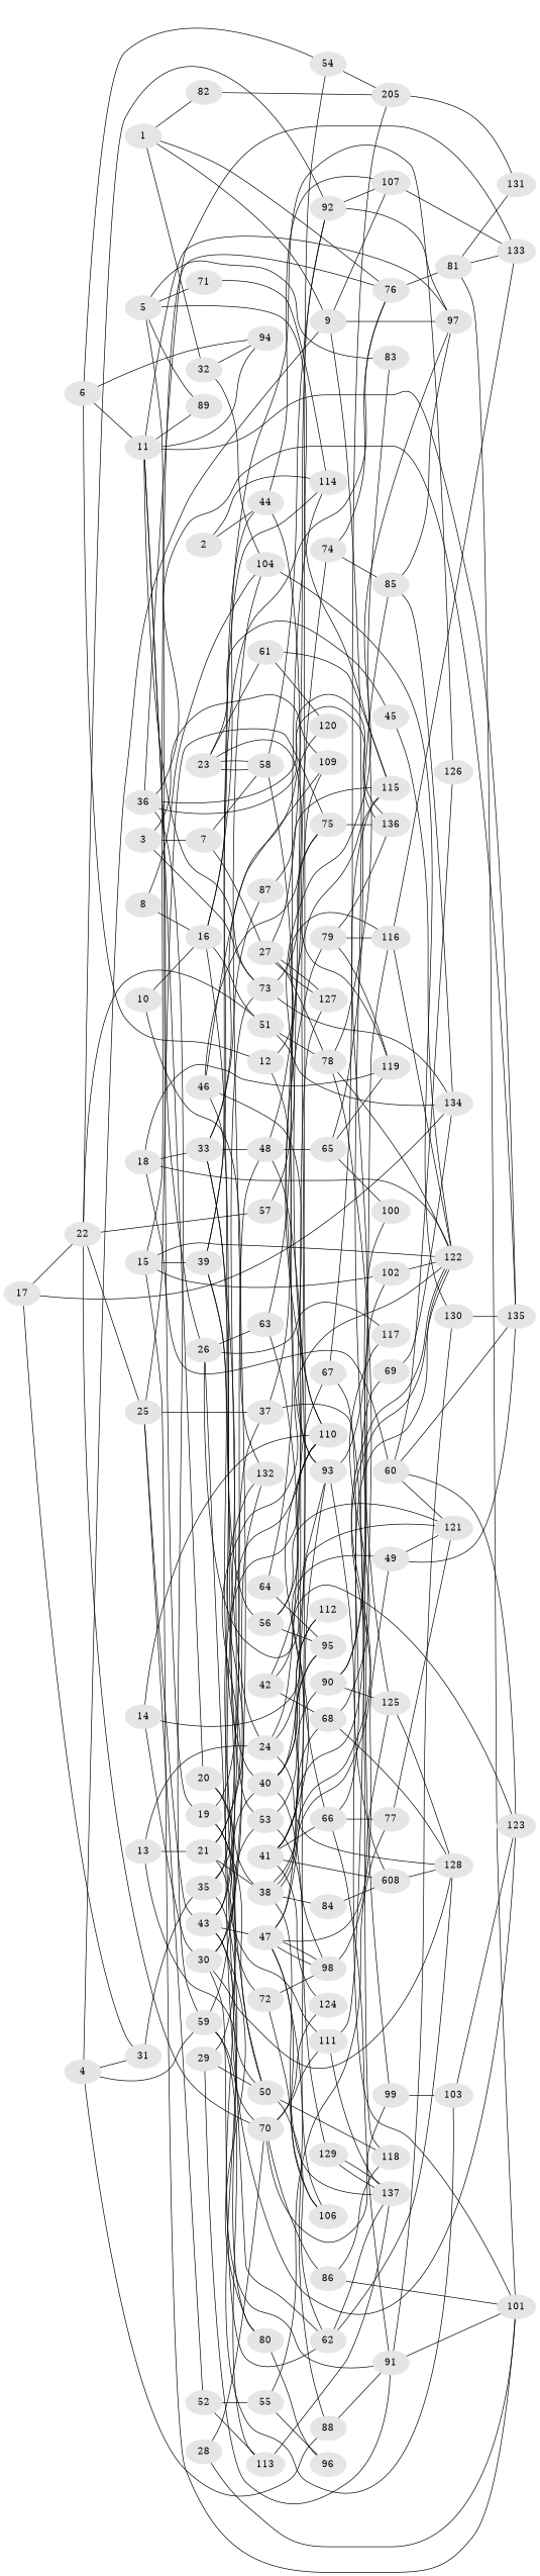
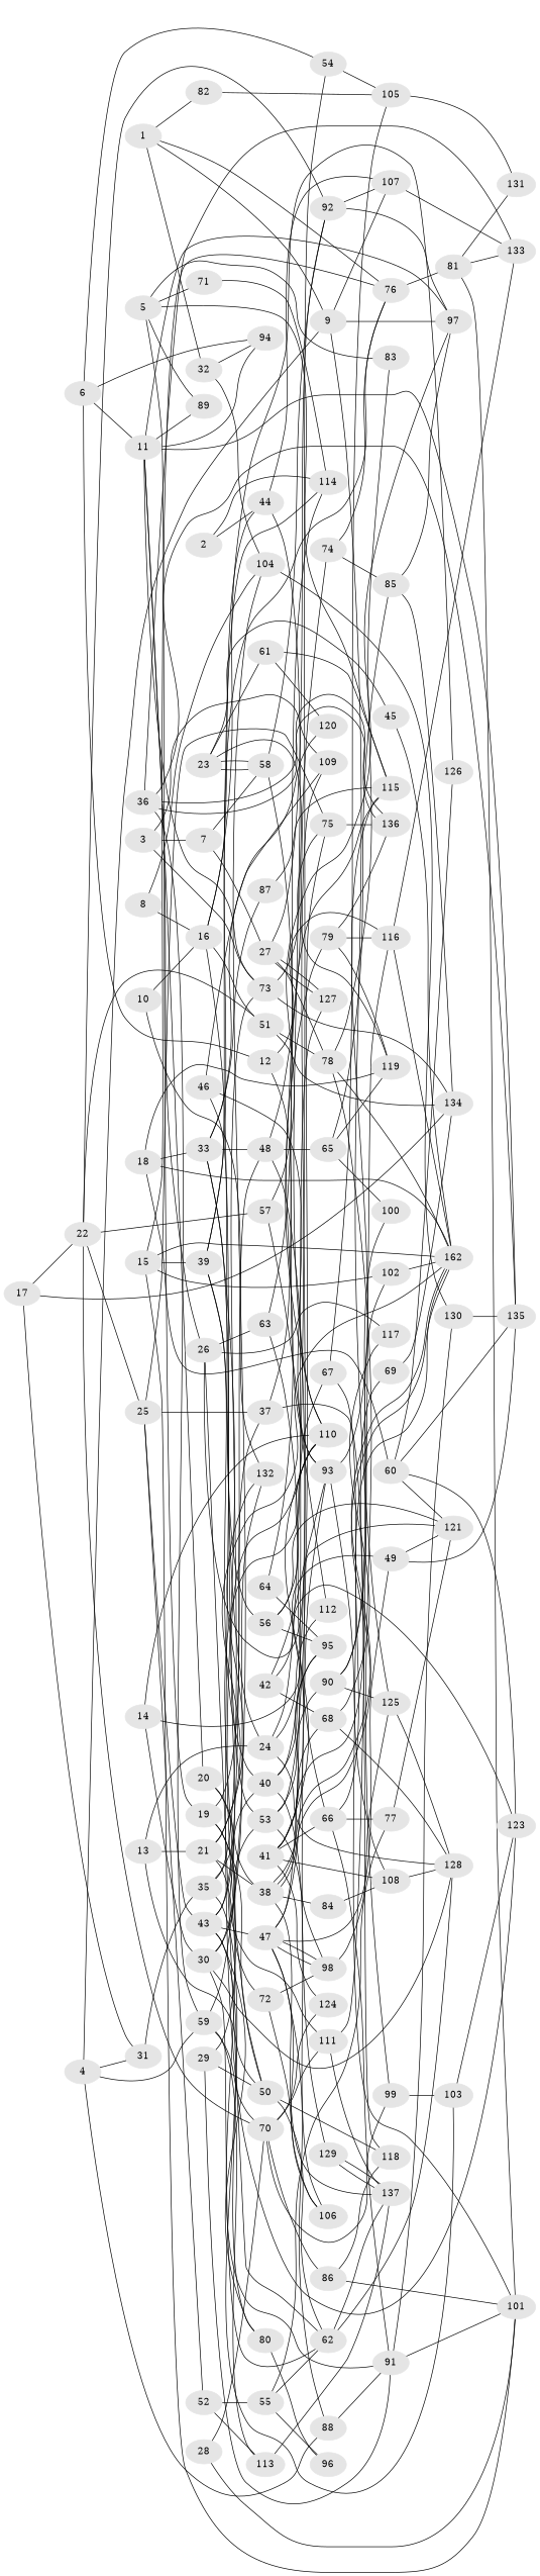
  graph {
    rankdir=LR
    node [color=gray90 style=filled]
    1
    9
    32
    76
    82
    97
    107
    125
    94
    104
    81
-   105 [label=205]
+   105
    2
    44
    114
    110
    3
    7
    73
    109
    27
    58
    134
    75
    4
    31
    59
    88
    35
    70
    113
    91
    5
    19
    71
    83
    89
    115
    50
    37
    72
    6
    11
    12
    54
    20
    26
    135
    93
    116
    92
    78
    127
    8
    16
    24
    51
    126
    130
    133
    128
    10
    132
    38
    111
    62
    63
    117
    121
-   108 [label=608]
-   122
+   108
+   122 [label=162]
    13
    21
    112
    118
    14
    30
    123
    53
    15
    39
    101
    102
    40
    56
    17
    22
    25
    57
    18
    33
    60
    119
    48
    87
    120
    106
    98
    69
    84
    137
    43
    52
    124
    86
    99
    23
    45
    61
    67
    80
    47
    103
    55
    136
    66
    28
    29
    90
    65
    74
    129
    95
    96
    36
    41
    68
    77
    42
    49
    46
    85
    100
    131
    64
    79
    1 -- 9
    1 -- 32
    1 -- 76
    1 -- 82
    9 -- 97
    9 -- 107
    9 -- 125
    32 -- 94
    32 -- 104
    76 -- 81
    82 -- 105
    107 -- 133
    125 -- 128
    104 -- 130
    81 -- 133
    81 -- 101
    81 -- 131
    105 -- 131
    2 -- 44
    2 -- 114
    44 -- 107
    44 -- 110
    3 -- 7
    3 -- 73
    3 -- 109
    7 -- 27
    7 -- 58
    73 -- 134
    73 -- 75
    27 -- 92
    27 -- 78
    27 -- 127
    27 -- 127
    58 -- 110
    58 -- 92
    75 -- 136
    4 -- 9
    4 -- 31
    4 -- 59
    4 -- 88
    31 -- 35
    59 -- 104
    59 -- 70
    59 -- 113
    88 -- 91
    35 -- 73
    35 -- 40
    35 -- 80
    70 -- 111
    70 -- 124
    70 -- 86
    70 -- 99
    113 -- 137
    91 -- 130
    91 -- 101
    5 -- 19
    5 -- 71
    5 -- 83
    5 -- 89
    5 -- 115
    19 -- 50
    19 -- 37
    19 -- 72
    71 -- 114
    50 -- 62
    50 -- 118
    37 -- 115
    37 -- 118
    72 -- 106
    72 -- 98
    6 -- 94
    6 -- 11
    6 -- 12
    6 -- 54
    11 -- 97
    11 -- 94
    11 -- 73
    11 -- 89
    11 -- 20
    11 -- 26
    11 -- 135
    12 -- 93
    12 -- 116
    54 -- 105
    20 -- 38
    20 -- 111
    26 -- 62
    26 -- 63
    26 -- 117
    26 -- 121
    93 -- 115
    93 -- 108
    116 -- 133
    116 -- 122
    92 -- 97
    92 -- 107
    78 -- 83
    78 -- 122
    78 -- 99
    8 -- 104
    8 -- 16
    16 -- 44
    16 -- 24
    16 -- 51
    16 -- 126
    24 -- 54
    24 -- 128
    24 -- 112
    51 -- 134
    51 -- 78
    130 -- 135
    10 -- 16
    10 -- 132
    38 -- 122
    38 -- 122
    38 -- 69
    38 -- 84
    38 -- 137
    111 -- 116
    111 -- 137
    62 -- 128
    62 -- 137
    63 -- 114
    63 -- 66
    108 -- 128
    13 -- 50
    13 -- 24
    13 -- 21
    21 -- 91
    21 -- 132
    21 -- 38
    21 -- 122
    14 -- 110
    14 -- 30
    14 -- 123
    30 -- 128
    30 -- 132
    30 -- 62
    30 -- 53
-   46 -- 75
+   53 -- 75
    53 -- 98
    53 -- 90
    15 -- 76
    15 -- 122
    15 -- 39
    15 -- 101
    15 -- 102
    39 -- 76
    39 -- 114
    39 -- 40
    39 -- 56
    102 -- 122
    40 -- 109
    40 -- 106
    40 -- 95
    56 -- 110
    56 -- 121
    56 -- 95
    17 -- 134
    17 -- 31
    17 -- 22
    22 -- 70
    22 -- 92
    22 -- 51
    22 -- 25
    22 -- 57
    25 -- 75
    25 -- 37
    25 -- 43
    25 -- 52
    57 -- 97
-   40 -- 112
+   57 -- 112
    18 -- 122
    18 -- 33
    18 -- 60
    18 -- 119
    33 -- 50
    33 -- 123
    33 -- 48
    33 -- 87
    33 -- 120
    60 -- 135
    60 -- 126
    60 -- 121
    60 -- 123
    48 -- 65
    48 -- 74
    48 -- 129
    87 -- 115
    98 -- 125
    69 -- 134
    84 -- 108
    43 -- 48
    43 -- 67
    43 -- 80
    43 -- 47
    43 -- 103
    52 -- 113
    52 -- 55
    86 -- 118
    86 -- 101
    99 -- 103
    23 -- 58
    23 -- 58
    23 -- 119
    23 -- 45
    23 -- 61
    45 -- 122
    61 -- 115
    61 -- 120
    67 -- 105
    67 -- 101
    80 -- 96
    47 -- 88
    47 -- 93
    47 -- 127
    47 -- 106
    47 -- 98
    47 -- 98
    47 -- 49
    103 -- 123
+   55 -- 62
    55 -- 96
    55 -- 77
    66 -- 91
    66 -- 122
    66 -- 77
    28 -- 70
    28 -- 101
    29 -- 110
    29 -- 91
    29 -- 50
    90 -- 125
    90 -- 102
    90 -- 100
    65 -- 119
    65 -- 85
    65 -- 100
    74 -- 76
    74 -- 85
    129 -- 137
    129 -- 137
    36 -- 59
    36 -- 135
    36 -- 133
    36 -- 136
    36 -- 136
    41 -- 110
    41 -- 108
    41 -- 124
    41 -- 66
    41 -- 95
    41 -- 68
    68 -- 128
    68 -- 117
    77 -- 121
    42 -- 93
    42 -- 68
    42 -- 49
    49 -- 135
    49 -- 121
    46 -- 109
    46 -- 93
    46 -- 53
    85 -- 97
    85 -- 134
    64 -- 95
    64 -- 79
    79 -- 116
    79 -- 119
    79 -- 136
  }
